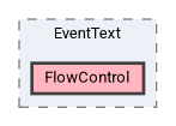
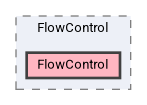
  digraph {
    compound=true
    rankdir=LR
    fontname=Roboto
    n1 [color=grey25 fillcolor=lightpink fontname=Roboto fontsize=10 height=0.2 label=FlowControl shape=box style="filled,bold" width=0.4]
    subgraph cluster_1 {
      bgcolor="#edf0f7"
      fontsize=10
-     label=EventText
+     label=FlowControl
      pencolor=grey50
      style="filled,dashed"
      n1
    }
  }
